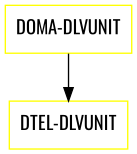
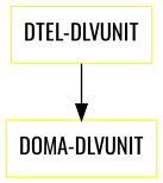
  digraph {
    fontname=Oswald
    node [color=yellow shape=box fontname=Oswald]
    "DTEL-DLVUNIT"
    "DOMA-DLVUNIT"
-   "DOMA-DLVUNIT" -> "DTEL-DLVUNIT" [fontname=Oswald]
+   "DTEL-DLVUNIT" -> "DOMA-DLVUNIT" [fontname=Oswald]
  }
